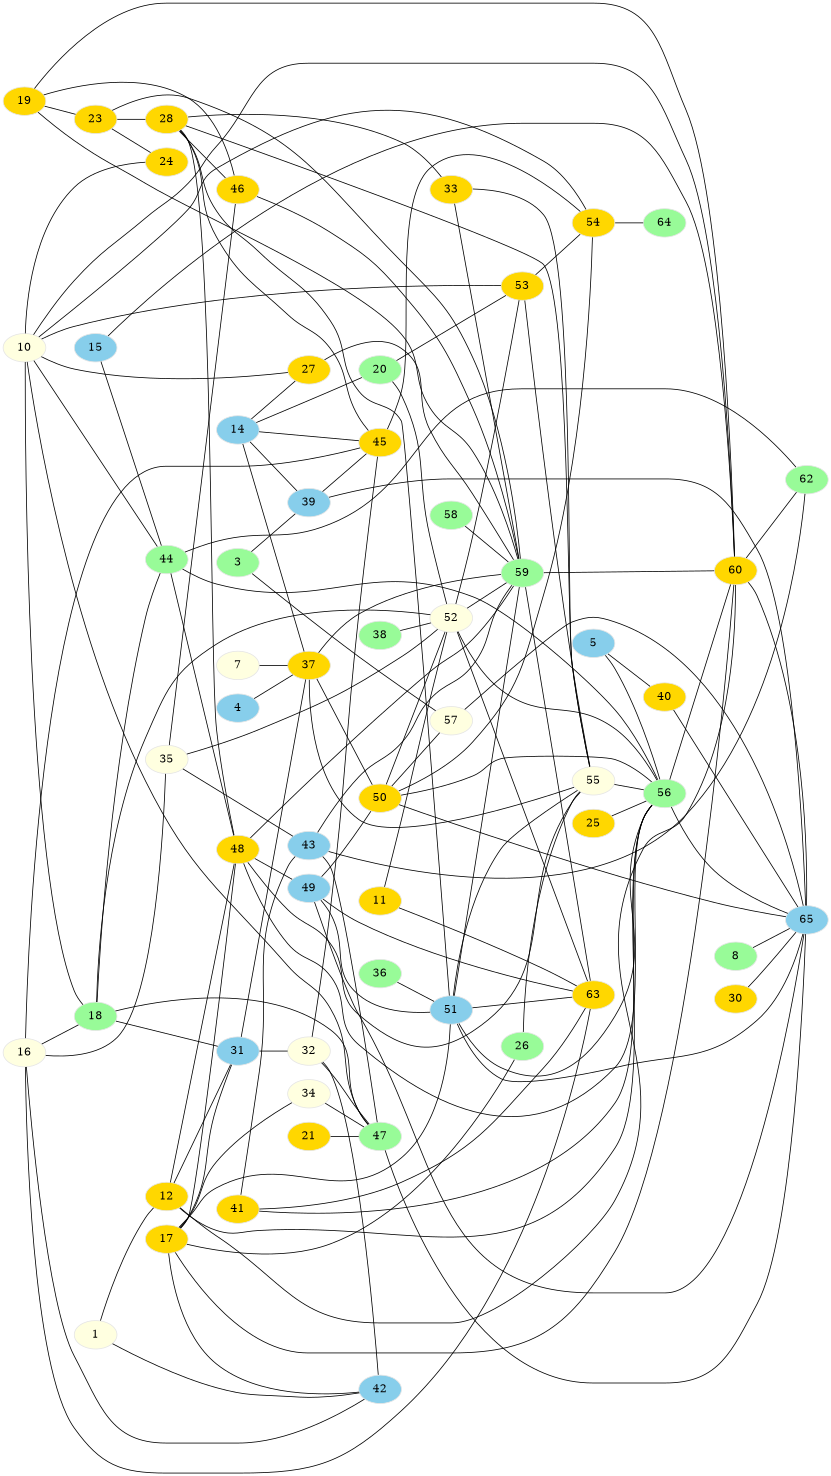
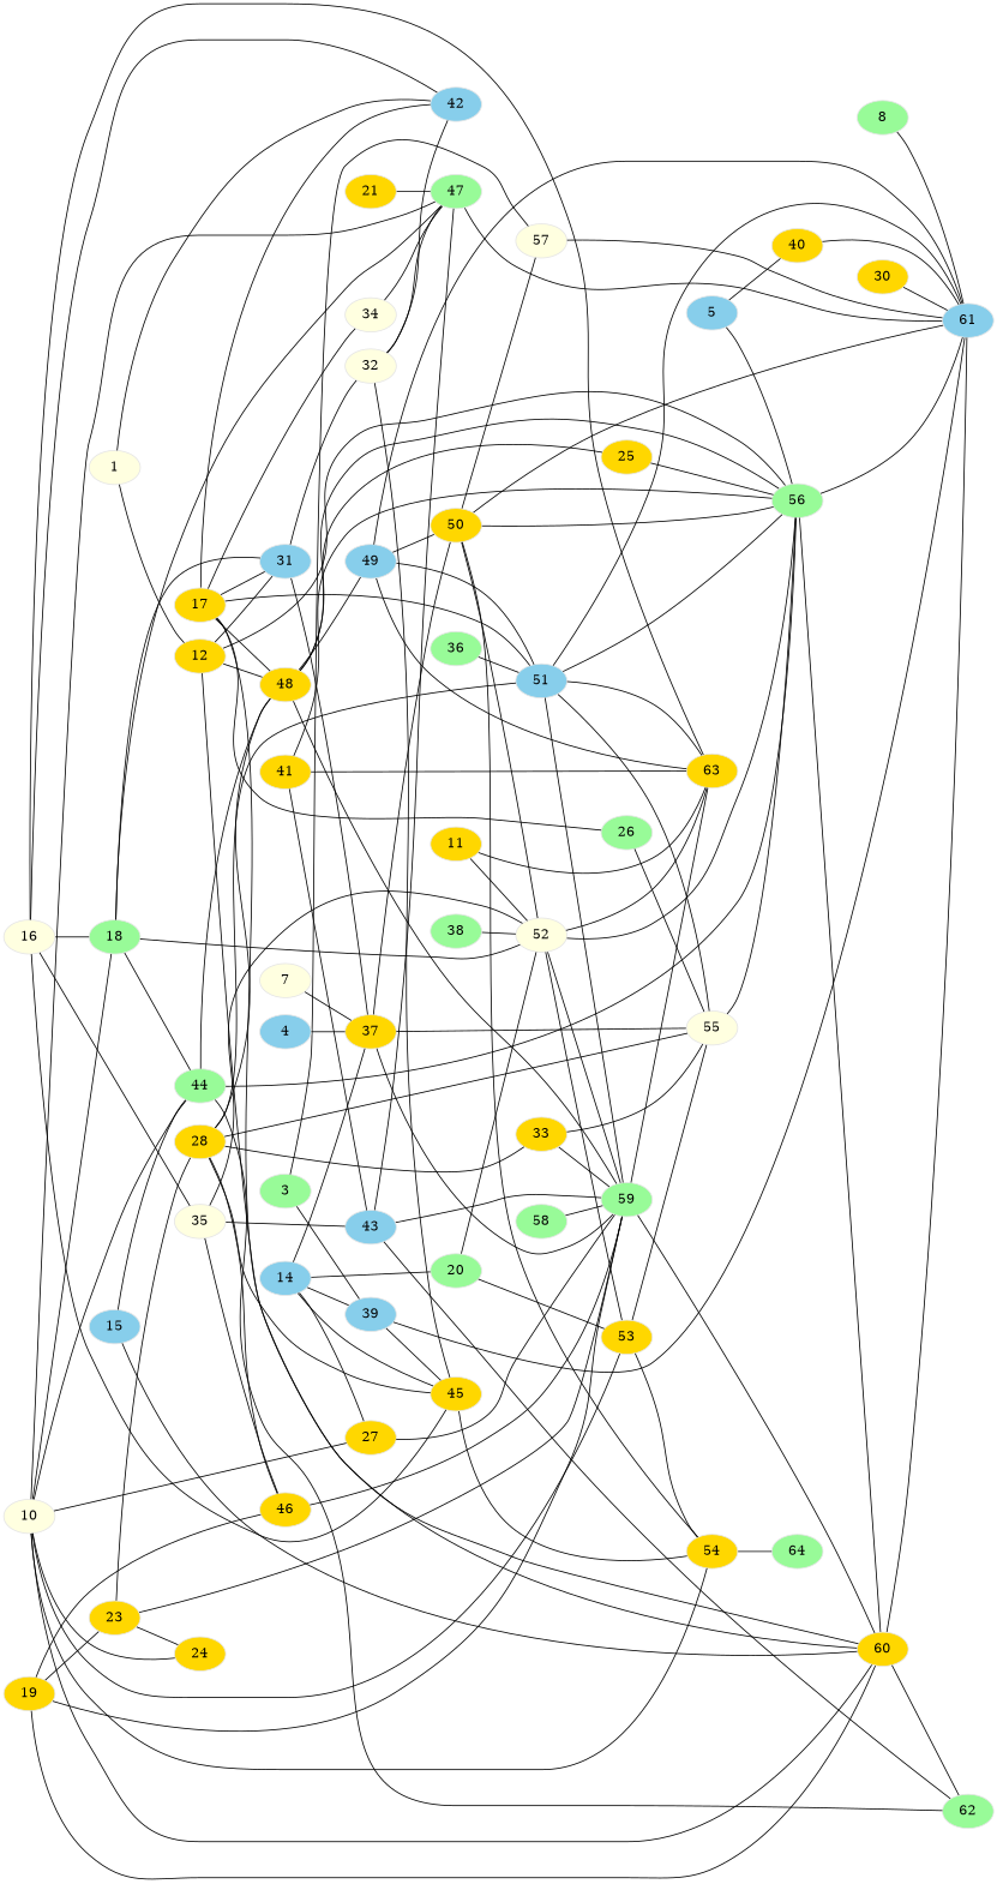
  graph {
    rankdir=LR
    node [color=gray90 fillcolor=gold style=filled]
    edge [weight=1.0]
    1 [fillcolor=lightyellow]
    12
    42 [fillcolor=skyblue]
    56 [fillcolor=palegreen]
    60
    31 [fillcolor=skyblue]
    48
    3 [fillcolor=palegreen]
    39 [fillcolor=skyblue]
    57 [fillcolor=lightyellow]
-   61 [fillcolor=skyblue label=65]
+   61 [fillcolor=skyblue]
    45
    4 [fillcolor=skyblue]
    37
    59 [fillcolor=palegreen]
    55 [fillcolor=lightyellow]
    50
    5 [fillcolor=skyblue]
    40
    7 [fillcolor=lightyellow]
    8 [fillcolor=palegreen]
    10 [fillcolor=lightyellow]
    18 [fillcolor=palegreen]
    24
    27
    44 [fillcolor=palegreen]
    47 [fillcolor=palegreen]
    53
    54
    52 [fillcolor=lightyellow]
    62 [fillcolor=palegreen]
    64 [fillcolor=palegreen]
    11
    63
    32 [fillcolor=lightyellow]
    49 [fillcolor=skyblue]
    14 [fillcolor=skyblue]
    20 [fillcolor=palegreen]
    15 [fillcolor=skyblue]
    16 [fillcolor=lightyellow]
    35 [fillcolor=lightyellow]
    46
    43 [fillcolor=skyblue]
    17
    26 [fillcolor=palegreen]
    34 [fillcolor=lightyellow]
    51 [fillcolor=skyblue]
    19
    23
    28
    21
    33
    25
    30
    36 [fillcolor=palegreen]
    38 [fillcolor=palegreen]
    41
    58 [fillcolor=palegreen]
    1 -- 12
    1 -- 42
    12 -- 56
    12 -- 60
    12 -- 31
    12 -- 48
    56 -- 60
    56 -- 61 [weight=2.0]
    60 -- 61
    60 -- 62
    31 -- 37
    31 -- 32
    48 -- 56
    48 -- 59 [weight=2.0]
-   48 -- 55
+   48 -- 25
    48 -- 49
    3 -- 39
    3 -- 57
    39 -- 61
    39 -- 45
    57 -- 61
    45 -- 54
    4 -- 37
    37 -- 59
    37 -- 55
    37 -- 50
    59 -- 60
    59 -- 63
    55 -- 56
    50 -- 56
    50 -- 57
    50 -- 61
    50 -- 54
    50 -- 52
    5 -- 56
    5 -- 40
    40 -- 61
    7 -- 37
    8 -- 61
    10 -- 60
    10 -- 18
    10 -- 24
    10 -- 27
    10 -- 44
    10 -- 47
    10 -- 53
    10 -- 54
    18 -- 31
    18 -- 44
    18 -- 47
    18 -- 52
    27 -- 59
    44 -- 56
    44 -- 48 [weight=2.0]
    44 -- 62 [weight=2.0]
    47 -- 61
    53 -- 55
    53 -- 54
    54 -- 64
    52 -- 56
    52 -- 59
    52 -- 53
    52 -- 63
    11 -- 52
    11 -- 63
    32 -- 42 [weight=2.0]
    32 -- 45
    32 -- 47
    49 -- 61 [weight=2.0]
    49 -- 50
    49 -- 63
    49 -- 51
    14 -- 39
    14 -- 45
    14 -- 37
    14 -- 27
    14 -- 20
    20 -- 53
    20 -- 52
    15 -- 60
    15 -- 44
    16 -- 42
    16 -- 45
    16 -- 18
    16 -- 63
    16 -- 35
    35 -- 52
    35 -- 46
    35 -- 43
    46 -- 59
    43 -- 59
    43 -- 47
    43 -- 62
    17 -- 42
    17 -- 60
    17 -- 31
    17 -- 48
    17 -- 26
    17 -- 34
    17 -- 51
    26 -- 55
    34 -- 47
    51 -- 56
    51 -- 61
    51 -- 59
    51 -- 55 [weight=2.0]
    51 -- 63 [weight=2.0]
    19 -- 60
    19 -- 59
    19 -- 46
    19 -- 23
    23 -- 59
    23 -- 24
    23 -- 28
    28 -- 48
    28 -- 45
    28 -- 55 [weight=2.0]
    28 -- 46
    28 -- 51
    28 -- 33
    21 -- 47
    33 -- 59
    33 -- 55
    25 -- 56
    30 -- 61
    36 -- 51
    38 -- 52
    41 -- 56
    41 -- 63
    41 -- 43
    58 -- 59
  }
